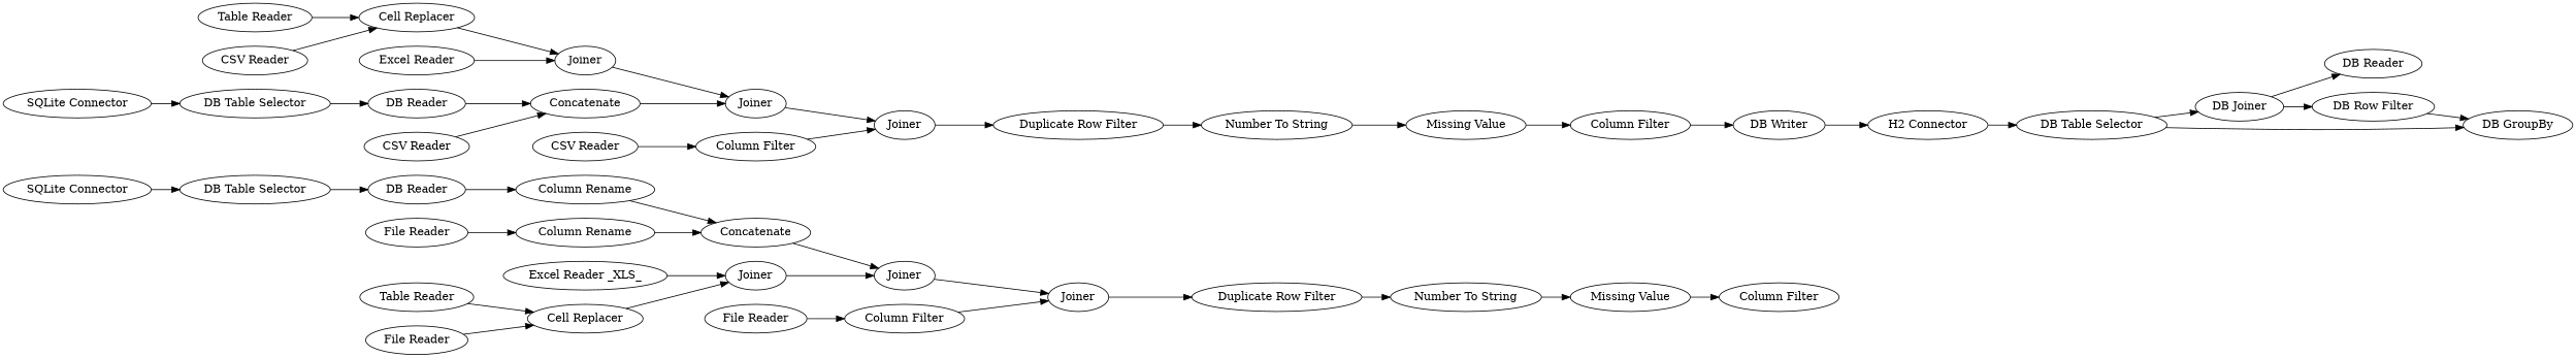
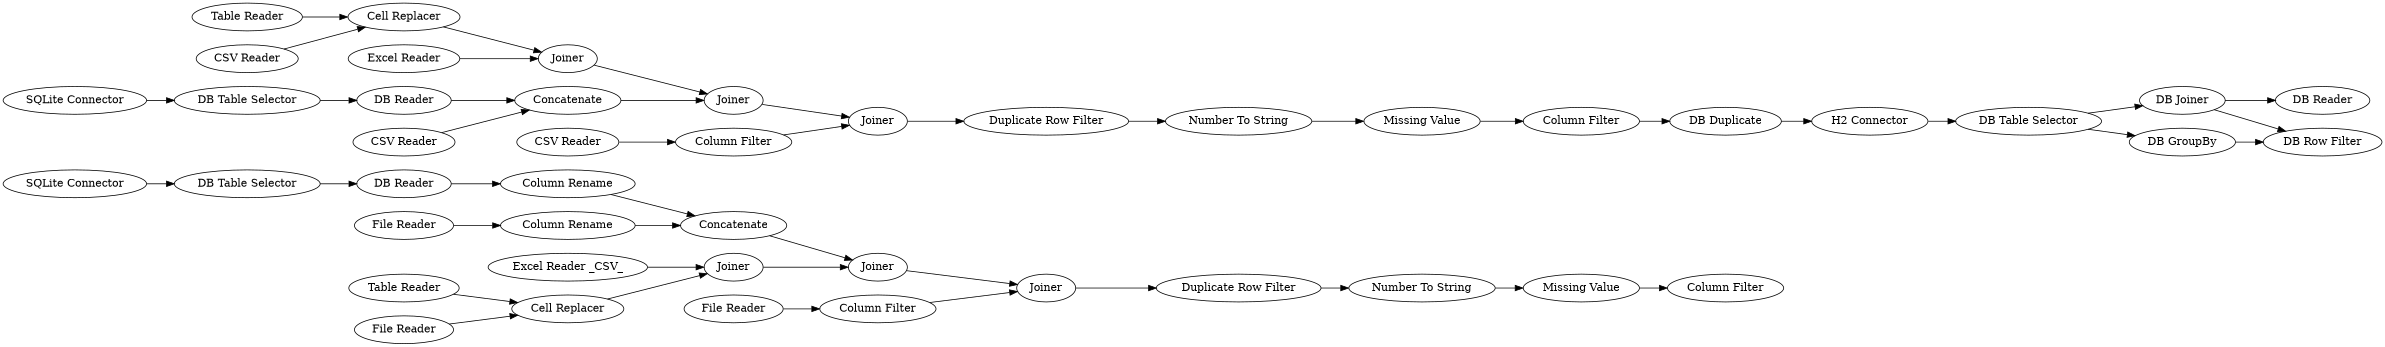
  digraph {
    rankdir=LR
-   n1 [label="Excel Reader _XLS_"]
+   n1 [label="Excel Reader _CSV_"]
    n2 [label=Joiner]
    n3 [label=Joiner]
    n4 [label=Concatenate]
    n5 [label=Joiner]
    n6 [label="DB Joiner"]
    n7 [label="DB Reader"]
    n8 [label="DB Row Filter"]
    n9 [label="Duplicate Row Filter"]
    n10 [label="H2 Connector"]
    n11 [label="DB Table Selector"]
-   n12 [label="DB Writer"]
+   n12 [label="DB Duplicate"]
    n13 [label="DB GroupBy"]
    n14 [label="Cell Replacer"]
    n15 [label=Joiner]
    n16 [label=Joiner]
    n17 [label="DB Table Selector"]
    n18 [label="DB Reader"]
    n19 [label="Column Rename"]
    n20 [label=Joiner]
    n21 [label="Duplicate Row Filter"]
    n22 [label="Number To String"]
    n23 [label="Table Reader"]
    n24 [label="Cell Replacer"]
    n25 [label="Missing Value"]
    n26 [label="Column Filter"]
    n27 [label="CSV Reader"]
    n28 [label="Column Filter"]
    n29 [label="File Reader"]
    n30 [label="Column Filter"]
    n31 [label="Excel Reader"]
    n32 [label="File Reader"]
    n33 [label="Column Rename"]
    n34 [label="Number To String"]
    n35 [label=Concatenate]
    n36 [label="Column Filter"]
    n37 [label="Missing Value"]
    n38 [label="Table Reader"]
    n39 [label="DB Table Selector"]
    n40 [label="DB Reader"]
    n41 [label="SQLite Connector"]
    n42 [label="File Reader"]
    n43 [label="SQLite Connector"]
    n44 [label="CSV Reader"]
    n45 [label="CSV Reader"]
    n1 -> n2
    n2 -> n3
    n3 -> n5
    n4 -> n3
    n5 -> n9
    n6 -> n7
    n6 -> n8
    n9 -> n34
    n10 -> n11
    n11 -> n6
    n11 -> n13
    n12 -> n10
-   n8 -> n13
+   n13 -> n8
    n14 -> n15
    n15 -> n16
    n16 -> n20
    n17 -> n18
    n18 -> n19
    n19 -> n4
    n20 -> n21
    n21 -> n22
    n22 -> n37
    n23 -> n24
    n24 -> n2
    n25 -> n26
    n27 -> n28
    n28 -> n20
    n29 -> n30
    n30 -> n5
    n31 -> n15
    n32 -> n33
    n33 -> n4
    n34 -> n25
    n35 -> n16
    n36 -> n12
    n37 -> n36
    n38 -> n14
    n39 -> n40
    n40 -> n35
    n41 -> n39
    n42 -> n24
    n43 -> n17
    n44 -> n14
    n45 -> n35
  }
